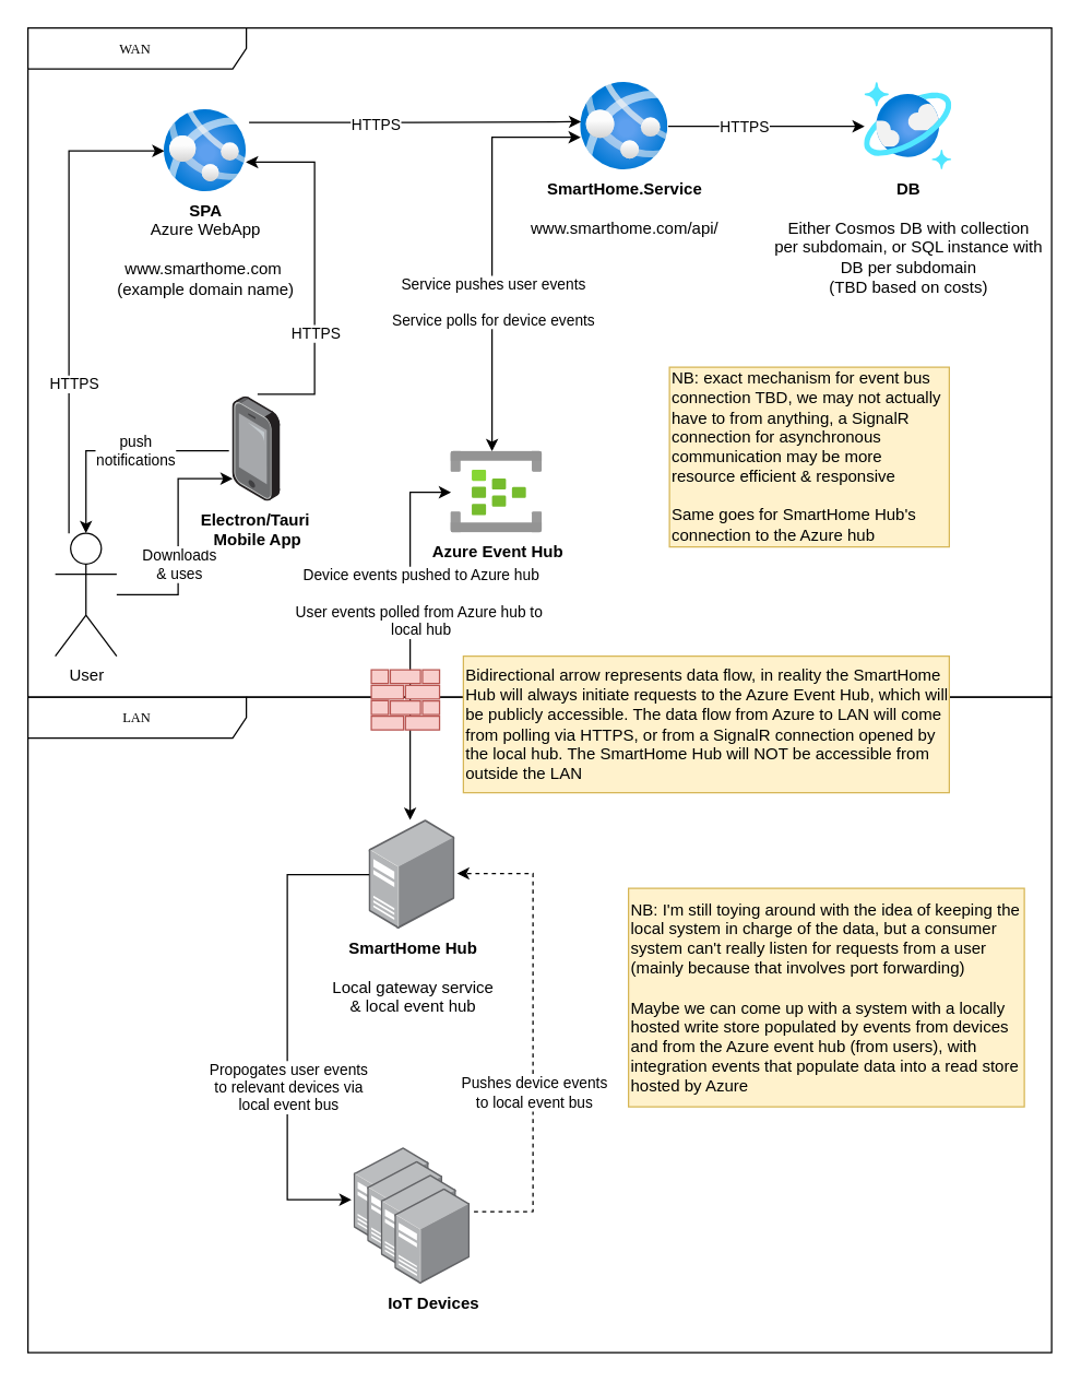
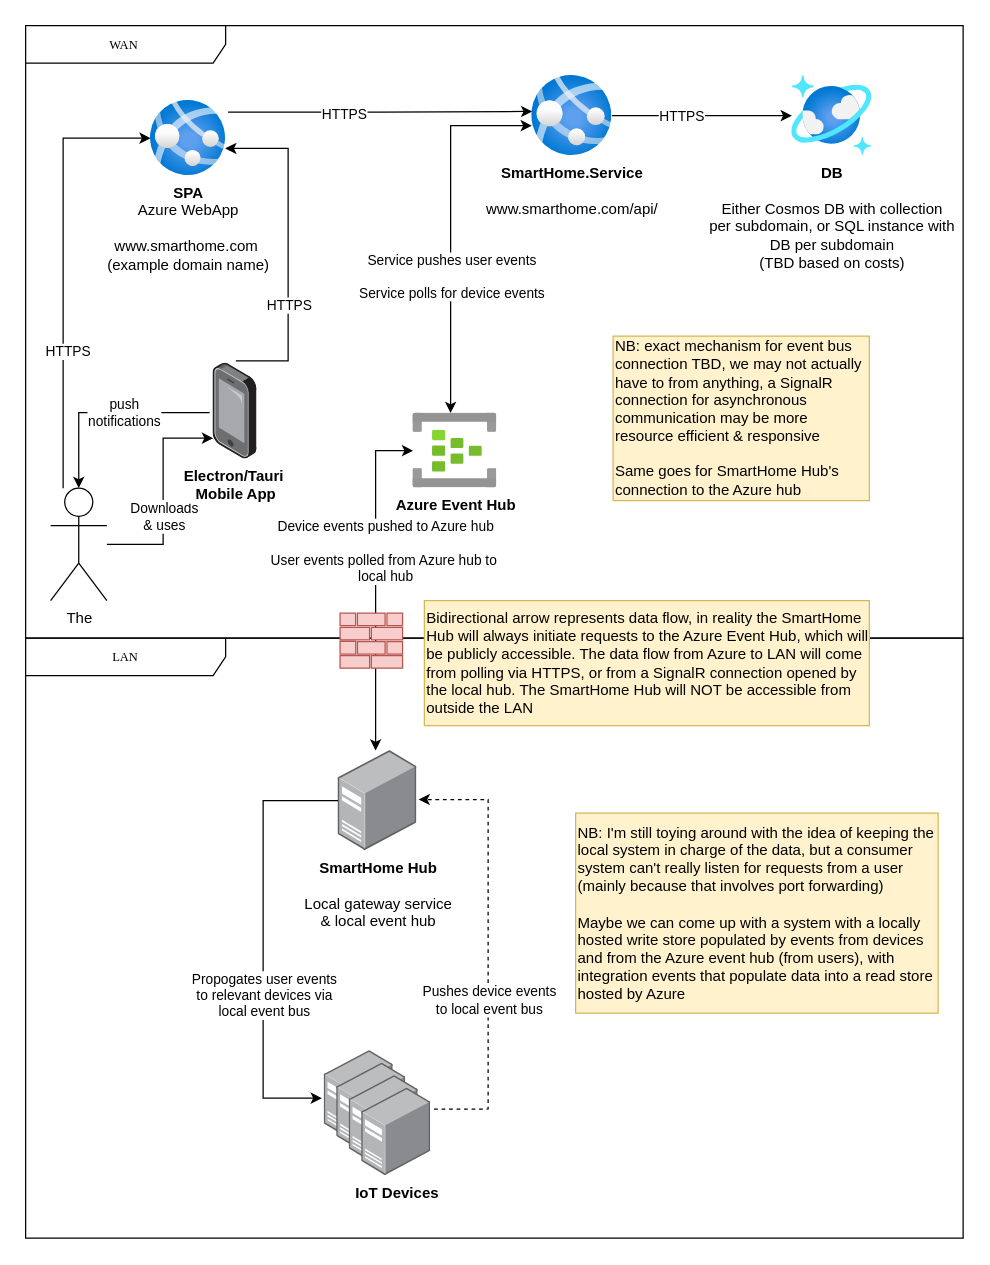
  <mxCell id="0" />
  <mxCell id="1" parent="0" />
  <mxCell id="2" value="LAN" style="shape=umlFrame;whiteSpace=wrap;html=1;rounded=0;shadow=0;comic=0;labelBackgroundColor=none;strokeWidth=1;fontFamily=Verdana;fontSize=10;align=center;width=160;height=30;" vertex="1" parent="1"><mxGeometry x="20" y="510" width="750" height="480" as="geometry" /></mxCell>
  <mxCell id="3" value="WAN&amp;nbsp;" style="shape=umlFrame;whiteSpace=wrap;html=1;rounded=0;shadow=0;comic=0;labelBackgroundColor=none;strokeWidth=1;fontFamily=Verdana;fontSize=10;align=center;width=160;height=30;" parent="1" vertex="1"><mxGeometry x="20" y="20" width="750" height="490" as="geometry" /></mxCell>
  <mxCell id="4" style="edgeStyle=orthogonalEdgeStyle;rounded=0;html=1;dashed=1;labelBackgroundColor=none;startFill=0;endArrow=open;endFill=0;endSize=10;fontFamily=Verdana;fontSize=10;" parent="1" edge="1"><mxGeometry relative="1" as="geometry"><Array as="points" /><mxPoint x="730" y="578" as="targetPoint" /></mxGeometry></mxCell>
  <mxCell id="5" style="edgeStyle=orthogonalEdgeStyle;rounded=0;html=1;dashed=1;labelBackgroundColor=none;startFill=0;endArrow=open;endFill=0;endSize=10;fontFamily=Verdana;fontSize=10;" parent="1" edge="1"><mxGeometry relative="1" as="geometry"><Array as="points" /><mxPoint x="640" y="250" as="sourcePoint" /></mxGeometry></mxCell>
  <mxCell id="6" style="edgeStyle=orthogonalEdgeStyle;rounded=0;html=1;dashed=1;labelBackgroundColor=none;startFill=0;endArrow=open;endFill=0;endSize=10;fontFamily=Verdana;fontSize=10;" parent="1" edge="1"><mxGeometry relative="1" as="geometry"><Array as="points"><mxPoint x="370" y="290" /><mxPoint x="370" y="250" /></Array><mxPoint x="450" y="250" as="targetPoint" /></mxGeometry></mxCell>
  <mxCell id="7" style="edgeStyle=orthogonalEdgeStyle;rounded=0;html=1;exitX=1;exitY=0.75;dashed=1;labelBackgroundColor=none;startFill=0;endArrow=open;endFill=0;endSize=10;fontFamily=Verdana;fontSize=10;" parent="1" edge="1"><mxGeometry relative="1" as="geometry"><Array as="points"><mxPoint x="320" y="325" /><mxPoint x="320" y="390" /></Array><mxPoint x="250" y="325" as="sourcePoint" /></mxGeometry></mxCell>
  <mxCell id="8" style="edgeStyle=orthogonalEdgeStyle;rounded=0;html=1;dashed=1;labelBackgroundColor=none;startFill=0;endArrow=open;endFill=0;endSize=10;fontFamily=Verdana;fontSize=10;" parent="1" edge="1"><mxGeometry relative="1" as="geometry"><Array as="points"><mxPoint x="320" y="440" /><mxPoint x="320" y="410" /></Array><mxPoint x="380" y="410" as="targetPoint" /></mxGeometry></mxCell>
  <mxCell id="9" style="edgeStyle=orthogonalEdgeStyle;rounded=0;html=1;dashed=1;labelBackgroundColor=none;startFill=0;endArrow=open;endFill=0;endSize=10;fontFamily=Verdana;fontSize=10;" parent="1" edge="1"><mxGeometry relative="1" as="geometry"><mxPoint x="380" y="470" as="targetPoint" /></mxGeometry></mxCell>
  <mxCell id="10" value="" style="edgeStyle=orthogonalEdgeStyle;rounded=0;orthogonalLoop=1;jettySize=auto;html=1;" edge="1" parent="1" source="14" target="15"><mxGeometry relative="1" as="geometry"><Array as="points"><mxPoint x="50" y="110" /></Array></mxGeometry></mxCell>
  <mxCell id="11" value="HTTPS" style="edgeLabel;html=1;align=center;verticalAlign=middle;resizable=0;points=[];" vertex="1" connectable="0" parent="10"><mxGeometry x="-0.371" y="-3" relative="1" as="geometry"><mxPoint as="offset" /></mxGeometry></mxCell>
  <mxCell id="12" value="" style="edgeStyle=orthogonalEdgeStyle;rounded=0;orthogonalLoop=1;jettySize=auto;html=1;" edge="1" parent="1" source="14" target="16"><mxGeometry relative="1" as="geometry"><Array as="points"><mxPoint x="130" y="435" /><mxPoint x="130" y="350" /></Array></mxGeometry></mxCell>
  <mxCell id="13" value="Downloads&lt;br&gt;&amp;amp; uses" style="edgeLabel;html=1;align=center;verticalAlign=middle;resizable=0;points=[];" vertex="1" connectable="0" parent="12"><mxGeometry x="-0.197" relative="1" as="geometry"><mxPoint as="offset" /></mxGeometry></mxCell>
- <mxCell id="14" value="User" style="shape=umlActor;verticalLabelPosition=bottom;verticalAlign=top;html=1;outlineConnect=0;" vertex="1" parent="1"><mxGeometry x="40" y="390" width="45" height="90" as="geometry" /></mxCell>
+ <mxCell id="14" value="The" style="shape=umlActor;verticalLabelPosition=bottom;verticalAlign=top;html=1;outlineConnect=0;" vertex="1" parent="1"><mxGeometry x="40" y="390" width="45" height="90" as="geometry" /></mxCell>
  <mxCell id="15" value="&lt;b&gt;SPA&lt;br&gt;&lt;/b&gt;Azure WebApp&lt;br&gt;&lt;br&gt;www.smarthome.com&amp;nbsp;&lt;br&gt;(example domain name)" style="image;aspect=fixed;html=1;points=[];align=center;fontSize=12;image=img/lib/azure2/app_services/App_Services.svg;" vertex="1" parent="1"><mxGeometry x="120" y="80" width="60" height="60" as="geometry" /></mxCell>
  <mxCell id="16" value="&lt;b&gt;Electron/Tauri&amp;nbsp;&lt;br&gt;Mobile App&lt;br&gt;&lt;/b&gt;" style="image;points=[];aspect=fixed;html=1;align=center;shadow=0;dashed=0;image=img/lib/allied_telesis/computer_and_terminals/Smartphone.svg;" vertex="1" parent="1"><mxGeometry x="170" y="290" width="35.2" height="76.8" as="geometry" /></mxCell>
  <mxCell id="17" value="" style="endArrow=classic;html=1;rounded=0;exitX=-0.078;exitY=0.516;exitDx=0;exitDy=0;exitPerimeter=0;entryX=0.5;entryY=0;entryDx=0;entryDy=0;entryPerimeter=0;edgeStyle=orthogonalEdgeStyle;" edge="1" parent="1" source="16" target="14"><mxGeometry width="50" height="50" relative="1" as="geometry"><mxPoint x="260" y="265" as="sourcePoint" /><mxPoint x="310" y="215" as="targetPoint" /><Array as="points"><mxPoint x="63" y="330" /></Array></mxGeometry></mxCell>
  <mxCell id="18" value="push&lt;br&gt;notifications" style="edgeLabel;html=1;align=center;verticalAlign=middle;resizable=0;points=[];" vertex="1" connectable="0" parent="17"><mxGeometry x="-0.163" relative="1" as="geometry"><mxPoint as="offset" /></mxGeometry></mxCell>
  <mxCell id="19" value="" style="endArrow=classic;html=1;rounded=0;exitX=0.517;exitY=-0.024;exitDx=0;exitDy=0;exitPerimeter=0;entryX=0.994;entryY=0.637;entryDx=0;entryDy=0;entryPerimeter=0;edgeStyle=orthogonalEdgeStyle;" edge="1" parent="1" source="16" target="15"><mxGeometry width="50" height="50" relative="1" as="geometry"><mxPoint x="470" y="330" as="sourcePoint" /><mxPoint x="520" y="280" as="targetPoint" /><Array as="points"><mxPoint x="230" y="288" /><mxPoint x="230" y="118" /></Array></mxGeometry></mxCell>
  <mxCell id="20" value="HTTPS" style="edgeLabel;html=1;align=center;verticalAlign=middle;resizable=0;points=[];" vertex="1" connectable="0" parent="19"><mxGeometry x="-0.336" relative="1" as="geometry"><mxPoint as="offset" /></mxGeometry></mxCell>
  <mxCell id="21" value="" style="edgeStyle=orthogonalEdgeStyle;rounded=0;orthogonalLoop=1;jettySize=auto;html=1;" edge="1" parent="1" source="25" target="28"><mxGeometry relative="1" as="geometry" /></mxCell>
  <mxCell id="22" value="HTTPS" style="edgeLabel;html=1;align=center;verticalAlign=middle;resizable=0;points=[];" vertex="1" connectable="0" parent="21"><mxGeometry x="-0.235" relative="1" as="geometry"><mxPoint as="offset" /></mxGeometry></mxCell>
  <mxCell id="23" value="" style="edgeStyle=orthogonalEdgeStyle;rounded=0;orthogonalLoop=1;jettySize=auto;html=1;startArrow=classic;startFill=1;" edge="1" parent="1" source="25" target="29"><mxGeometry relative="1" as="geometry"><Array as="points"><mxPoint x="360" y="100" /></Array></mxGeometry></mxCell>
  <mxCell id="24" value="Service pushes user events&lt;br&gt;&lt;br&gt;Service polls for device events" style="edgeLabel;html=1;align=center;verticalAlign=middle;resizable=0;points=[];" vertex="1" connectable="0" parent="23"><mxGeometry x="0.145" relative="1" as="geometry"><mxPoint y="16" as="offset" /></mxGeometry></mxCell>
  <mxCell id="25" value="&lt;b&gt;SmartHome.Service&lt;/b&gt;&lt;br&gt;&lt;br&gt;www.smarthome.com/api/" style="image;aspect=fixed;html=1;points=[];align=center;fontSize=12;image=img/lib/azure2/app_services/App_Services.svg;" vertex="1" parent="1"><mxGeometry x="425" y="60" width="64" height="64" as="geometry" /></mxCell>
  <mxCell id="26" value="" style="endArrow=classic;html=1;rounded=0;exitX=1.033;exitY=0.152;exitDx=0;exitDy=0;exitPerimeter=0;edgeStyle=orthogonalEdgeStyle;entryX=0.005;entryY=0.448;entryDx=0;entryDy=0;entryPerimeter=0;" edge="1" parent="1" source="15" target="25"><mxGeometry width="50" height="50" relative="1" as="geometry"><mxPoint x="470" y="280" as="sourcePoint" /><mxPoint x="520" y="230" as="targetPoint" /></mxGeometry></mxCell>
  <mxCell id="27" value="HTTPS" style="edgeLabel;html=1;align=center;verticalAlign=middle;resizable=0;points=[];" vertex="1" connectable="0" parent="26"><mxGeometry x="-0.234" y="-1" relative="1" as="geometry"><mxPoint as="offset" /></mxGeometry></mxCell>
  <mxCell id="28" value="&lt;b&gt;DB&lt;/b&gt;&lt;br&gt;&lt;br&gt;Either Cosmos DB with collection&lt;br&gt;per subdomain, or SQL instance with&lt;br&gt;DB per subdomain&lt;br&gt;(TBD based on costs)" style="image;aspect=fixed;html=1;points=[];align=center;fontSize=12;image=img/lib/azure2/databases/Azure_Cosmos_DB.svg;" vertex="1" parent="1"><mxGeometry x="633" y="60" width="64" height="64" as="geometry" /></mxCell>
  <mxCell id="29" value="&lt;b&gt;Azure Event Hub&lt;/b&gt;" style="image;aspect=fixed;html=1;points=[];align=center;fontSize=12;image=img/lib/azure2/analytics/Event_Hubs.svg;" vertex="1" parent="1"><mxGeometry x="330" y="330" width="67" height="60" as="geometry" /></mxCell>
  <mxCell id="30" value="" style="edgeStyle=orthogonalEdgeStyle;rounded=0;orthogonalLoop=1;jettySize=auto;html=1;startArrow=classic;startFill=1;" edge="1" parent="1" source="32" target="29"><mxGeometry relative="1" as="geometry"><Array as="points"><mxPoint x="300" y="360" /></Array></mxGeometry></mxCell>
  <mxCell id="31" value="Device events pushed to Azure hub&lt;br&gt;&lt;br&gt;User events polled from Azure hub to&amp;nbsp;&lt;br&gt;local hub" style="edgeLabel;html=1;align=center;verticalAlign=middle;resizable=0;points=[];" vertex="1" connectable="0" parent="30"><mxGeometry x="0.101" y="1" relative="1" as="geometry"><mxPoint x="8" y="-11" as="offset" /></mxGeometry></mxCell>
  <mxCell id="32" value="&lt;b&gt;SmartHome Hub&lt;/b&gt;&lt;br&gt;&lt;br&gt;Local gateway service&lt;br&gt;&amp;amp; local event hub" style="image;points=[];aspect=fixed;html=1;align=center;shadow=0;dashed=0;image=img/lib/allied_telesis/computer_and_terminals/Server_Desktop.svg;" vertex="1" parent="1"><mxGeometry x="270" y="600" width="63.11" height="80" as="geometry" /></mxCell>
  <mxCell id="33" value="NB: I'm still toying around with the idea of keeping the local system in charge of the data, but a consumer system can't really listen for requests from a user (mainly because that involves port forwarding)&lt;br&gt;&lt;br&gt;Maybe we can come up with a system with a locally hosted write store populated by events from devices and from the Azure event hub (from users), with integration events that populate data into a read store hosted by Azure" style="rounded=0;whiteSpace=wrap;html=1;fillColor=#fff2cc;strokeColor=#d6b656;align=left;" vertex="1" parent="1"><mxGeometry x="460" y="650" width="290" height="160" as="geometry" /></mxCell>
  <mxCell id="34" value="" style="image;points=[];aspect=fixed;html=1;align=center;shadow=0;dashed=0;image=img/lib/allied_telesis/computer_and_terminals/Server_Desktop.svg;" vertex="1" parent="1"><mxGeometry x="258.94" y="840" width="55.22" height="70" as="geometry" /></mxCell>
  <mxCell id="35" value="" style="image;points=[];aspect=fixed;html=1;align=center;shadow=0;dashed=0;image=img/lib/allied_telesis/computer_and_terminals/Server_Desktop.svg;" vertex="1" parent="1"><mxGeometry x="268.94" y="850" width="55.22" height="70" as="geometry" /></mxCell>
  <mxCell id="36" value="" style="image;points=[];aspect=fixed;html=1;align=center;shadow=0;dashed=0;image=img/lib/allied_telesis/computer_and_terminals/Server_Desktop.svg;" vertex="1" parent="1"><mxGeometry x="278.94" y="860" width="55.22" height="70" as="geometry" /></mxCell>
  <mxCell id="37" value="&lt;b&gt;IoT Devices&lt;br&gt;&lt;/b&gt;" style="image;points=[];aspect=fixed;html=1;align=center;shadow=0;dashed=0;image=img/lib/allied_telesis/computer_and_terminals/Server_Desktop.svg;" vertex="1" parent="1"><mxGeometry x="288.94" y="870" width="55.22" height="70" as="geometry" /></mxCell>
  <mxCell id="38" value="" style="endArrow=classic;html=1;rounded=0;entryX=-0.035;entryY=0.543;entryDx=0;entryDy=0;entryPerimeter=0;edgeStyle=orthogonalEdgeStyle;" edge="1" parent="1" target="34"><mxGeometry width="50" height="50" relative="1" as="geometry"><mxPoint x="270" y="640" as="sourcePoint" /><mxPoint x="175" y="615" as="targetPoint" /><Array as="points"><mxPoint x="269" y="640" /><mxPoint x="210" y="640" /><mxPoint x="210" y="878" /></Array></mxGeometry></mxCell>
  <mxCell id="39" value="Propogates user events&lt;br&gt;to relevant devices via&lt;br&gt;local event bus" style="edgeLabel;html=1;align=center;verticalAlign=middle;resizable=0;points=[];" vertex="1" connectable="0" parent="38"><mxGeometry x="0.084" relative="1" as="geometry"><mxPoint y="28" as="offset" /></mxGeometry></mxCell>
  <mxCell id="40" value="" style="endArrow=classic;html=1;rounded=0;exitX=1.047;exitY=0.239;exitDx=0;exitDy=0;exitPerimeter=0;entryX=1.02;entryY=0.489;entryDx=0;entryDy=0;entryPerimeter=0;edgeStyle=orthogonalEdgeStyle;dashed=1;" edge="1" parent="1" source="37" target="32"><mxGeometry width="50" height="50" relative="1" as="geometry"><mxPoint x="390" y="870" as="sourcePoint" /><mxPoint x="440" y="820" as="targetPoint" /><Array as="points"><mxPoint x="390" y="887" /><mxPoint x="390" y="639" /></Array></mxGeometry></mxCell>
  <mxCell id="41" value="Pushes device events&lt;br&gt;to local event bus" style="edgeLabel;html=1;align=center;verticalAlign=middle;resizable=0;points=[];" vertex="1" connectable="0" parent="40"><mxGeometry x="-0.327" y="-2" relative="1" as="geometry"><mxPoint x="-2" y="-13" as="offset" /></mxGeometry></mxCell>
  <mxCell id="42" value="NB: exact mechanism for event bus connection TBD, we may not actually have to from anything, a SignalR connection for asynchronous communication may be more resource efficient &amp;amp; responsive&lt;br&gt;&lt;br&gt;Same goes for SmartHome Hub's connection to the Azure hub" style="rounded=0;whiteSpace=wrap;html=1;fillColor=#fff2cc;strokeColor=#d6b656;align=left;" vertex="1" parent="1"><mxGeometry x="490" y="268.4" width="205" height="131.6" as="geometry" /></mxCell>
  <mxCell id="43" value="Bidirectional arrow represents data flow, in reality the SmartHome Hub will always initiate requests to the Azure Event Hub, which will be publicly accessible. The data flow from Azure to LAN will come from polling via HTTPS, or from a SignalR connection opened by the local hub. The SmartHome Hub will NOT be accessible from outside the LAN" style="rounded=0;whiteSpace=wrap;html=1;fillColor=#fff2cc;strokeColor=#d6b656;align=left;" vertex="1" parent="1"><mxGeometry x="339" y="480" width="356" height="100" as="geometry" /></mxCell>
  <mxCell id="44" value="" style="sketch=0;aspect=fixed;pointerEvents=1;shadow=0;dashed=0;html=1;labelPosition=center;verticalLabelPosition=bottom;verticalAlign=top;align=center;shape=mxgraph.mscae.enterprise.firewall;fillColor=#f8cecc;strokeColor=#b85450;" vertex="1" parent="1"><mxGeometry x="271.55" y="490" width="50" height="44" as="geometry" /></mxCell>
